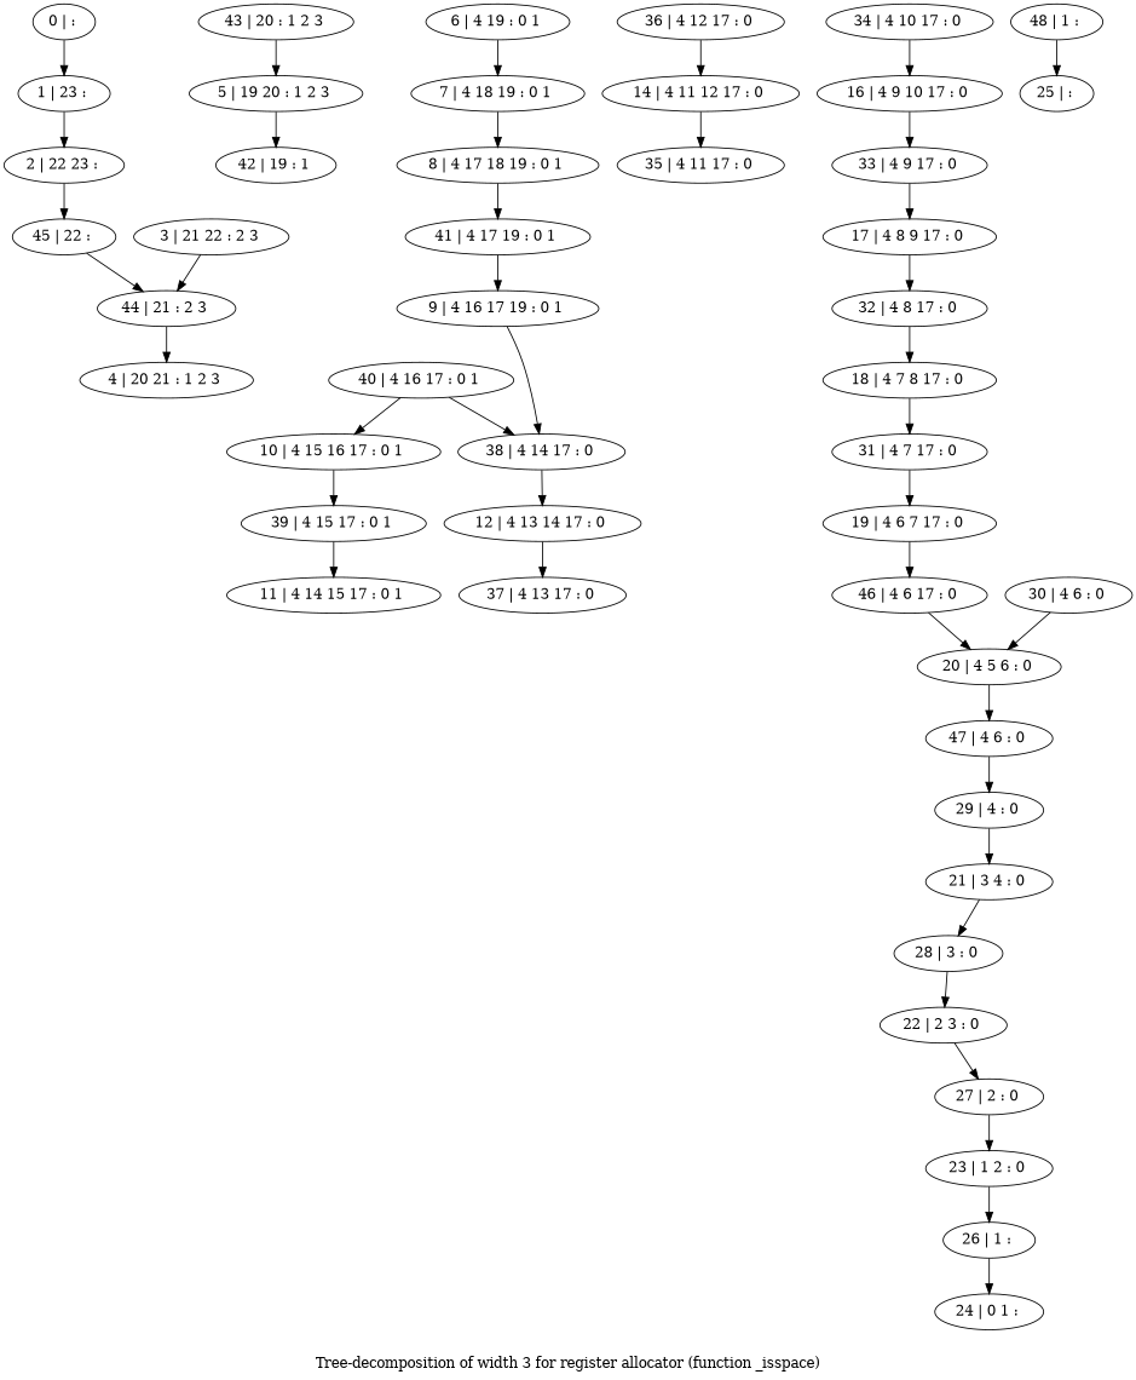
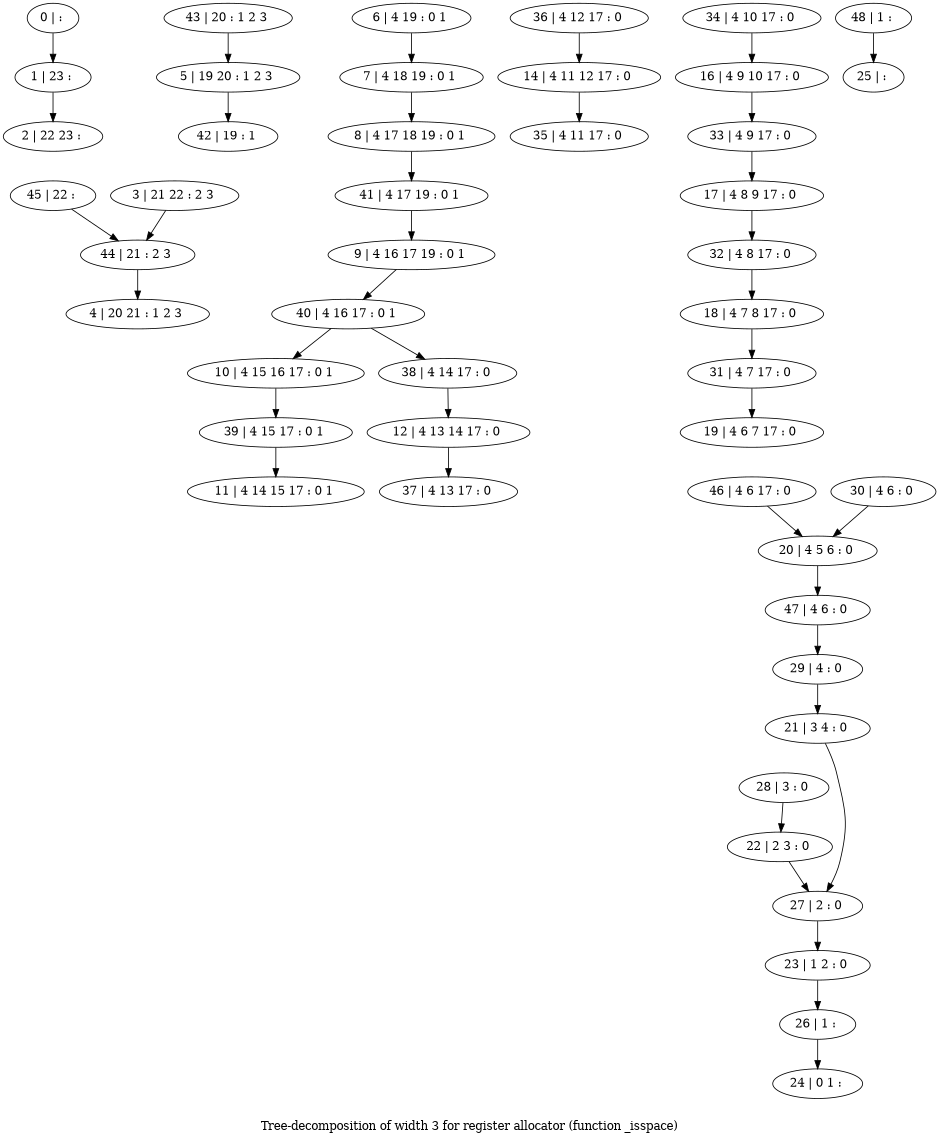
  digraph {
    label="Tree-decomposition of width 3 for register allocator (function _isspace)"
    n1 [label="0 | : "]
    n2 [label="1 | 23 : "]
    n3 [label="2 | 22 23 : "]
    n4 [label="45 | 22 : "]
    n5 [label="44 | 21 : 2 3 "]
    n6 [label="3 | 21 22 : 2 3 "]
    n7 [label="4 | 20 21 : 1 2 3 "]
    n8 [label="43 | 20 : 1 2 3 "]
    n9 [label="5 | 19 20 : 1 2 3 "]
    n10 [label="42 | 19 : 1 "]
    n11 [label="6 | 4 19 : 0 1 "]
    n12 [label="7 | 4 18 19 : 0 1 "]
    n13 [label="8 | 4 17 18 19 : 0 1 "]
    n14 [label="41 | 4 17 19 : 0 1 "]
    n15 [label="9 | 4 16 17 19 : 0 1 "]
    n16 [label="40 | 4 16 17 : 0 1 "]
    n17 [label="10 | 4 15 16 17 : 0 1 "]
    n18 [label="38 | 4 14 17 : 0 "]
    n19 [label="39 | 4 15 17 : 0 1 "]
    n20 [label="11 | 4 14 15 17 : 0 1 "]
    n21 [label="12 | 4 13 14 17 : 0 "]
    n22 [label="37 | 4 13 17 : 0 "]
    n23 [label="36 | 4 12 17 : 0 "]
    n24 [label="14 | 4 11 12 17 : 0 "]
    n25 [label="35 | 4 11 17 : 0 "]
    n26 [label="34 | 4 10 17 : 0 "]
    n27 [label="16 | 4 9 10 17 : 0 "]
    n28 [label="33 | 4 9 17 : 0 "]
    n29 [label="17 | 4 8 9 17 : 0 "]
    n30 [label="32 | 4 8 17 : 0 "]
    n31 [label="18 | 4 7 8 17 : 0 "]
    n32 [label="31 | 4 7 17 : 0 "]
    n33 [label="19 | 4 6 7 17 : 0 "]
    n34 [label="46 | 4 6 17 : 0 "]
    n35 [label="20 | 4 5 6 : 0 "]
    n36 [label="47 | 4 6 : 0 "]
    n37 [label="29 | 4 : 0 "]
    n38 [label="21 | 3 4 : 0 "]
    n39 [label="28 | 3 : 0 "]
    n40 [label="22 | 2 3 : 0 "]
    n41 [label="27 | 2 : 0 "]
    n42 [label="23 | 1 2 : 0 "]
    n43 [label="26 | 1 : "]
    n44 [label="24 | 0 1 : "]
    n45 [label="48 | 1 : "]
    n46 [label="25 | : "]
    n47 [label="30 | 4 6 : 0 "]
    n1 -> n2
    n2 -> n3
-   n3 -> n4
    n4 -> n5
    n5 -> n7
    n6 -> n5
    n8 -> n9
    n9 -> n10
    n11 -> n12
    n12 -> n13
    n13 -> n14
    n14 -> n15
-   n15 -> n18
+   n15 -> n16
    n16 -> n17
    n16 -> n18
    n17 -> n19
    n18 -> n21
    n19 -> n20
    n21 -> n22
    n23 -> n24
    n24 -> n25
    n26 -> n27
    n27 -> n28
    n28 -> n29
    n29 -> n30
    n30 -> n31
    n31 -> n32
    n32 -> n33
-   n33 -> n34
    n34 -> n35
    n35 -> n36
    n36 -> n37
    n37 -> n38
-   n38 -> n39
+   n38 -> n41
    n39 -> n40
    n40 -> n41
    n41 -> n42
    n42 -> n43
    n43 -> n44
    n45 -> n46
    n47 -> n35
  }
